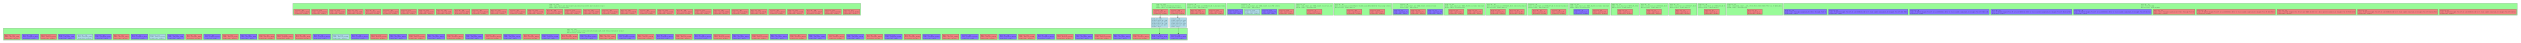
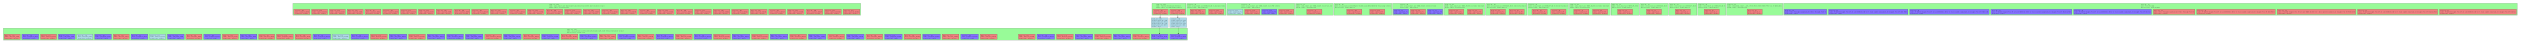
  digraph {
    fontname="IBM Plex Mono"
    node [fillcolor=lightcoral fontname="IBM Plex Mono" shape=box style=filled]
    edge [fontname="IBM Plex Mono"]
    n1 [label="port_id: 322\lname: capture_AUX31\ldirection: output\l"]
    n2 [label="port_id: 302\lname: capture_AUX30\ldirection: output\l"]
    n3 [label="port_id: 188\lname: capture_AUX29\ldirection: output\l"]
    n4 [label="port_id: 182\lname: capture_AUX28\ldirection: output\l"]
    n5 [label="port_id: 214\lname: capture_AUX27\ldirection: output\l"]
    n6 [label="port_id: 167\lname: capture_AUX26\ldirection: output\l"]
    n7 [label="port_id: 187\lname: capture_AUX26\ldirection: output\l"]
    n8 [label="port_id: 180\lname: capture_AUX24\ldirection: output\l"]
    n9 [label="port_id: 269\lname: capture_AUX23\ldirection: output\l"]
    n10 [label="port_id: 285\lname: capture_AUX22\ldirection: output\l"]
    n11 [label="port_id: 186\lname: capture_AUX21\ldirection: output\l"]
    n12 [label="port_id: 166\lname: capture_AUX20\ldirection: output\l"]
    n13 [label="port_id: 320\lname: capture_AUX19\ldirection: output\l"]
    n14 [label="port_id: 316\lname: capture_AUX18\ldirection: output\l"]
    n15 [label="port_id: 185\lname: capture_AUX17\ldirection: output\l"]
    n16 [label="port_id: 210\lname: capture_AUX15\ldirection: output\l"]
    n17 [label="port_id: 268\lname: capture_AUX14\ldirection: output\l"]
    n18 [label="port_id: 184\lname: capture_AUX13\ldirection: output\l"]
    n19 [label="port_id: 171\lname: capture_AUX12\ldirection: output\l"]
    n20 [label="port_id: 297\lname: capture_AUX11\ldirection: output\l"]
    n21 [label="port_id: 163\lname: capture_AUX10\ldirection: output\l"]
    n22 [label="port_id: 183\lname: capture_AUX9\ldirection: output\l"]
    n23 [label="port_id: 156\lname: capture_AUX8\ldirection: output\l"]
    n24 [label="port_id: 162\lname: capture_AUX7\ldirection: output\l"]
    n25 [label="port_id: 172\lname: capture_AUX6\ldirection: output\l"]
    n26 [label="port_id: 154\lname: capture_AUX5\ldirection: output\l"]
    n27 [label="port_id: 87\lname: capture_AUX4\ldirection: output\l"]
    n28 [label="port_id: 247\lname: capture_AUX3\ldirection: output\l"]
    n29 [label="port_id: 150\lname: capture_AUX2\ldirection: output\l"]
    n30 [label="port_id: 168\lname: capture_AUX1\ldirection: output\l"]
    n31 [label="port_id: 146\lname: capture_AUX0\ldirection: output\l"]
    n32 [fillcolor=lightslateblue label="port_id: 287\lname: playback_AUX1\ldirection: input\l"]
    n33 [fillcolor=lightslateblue label="port_id: 328\lname: playback_AUX0\ldirection: input\l"]
    n34 [label="port_id: 257\lname: monitor_AUX31\ldirection: output\l"]
    n35 [fillcolor=lightslateblue label="port_id: 142\lname: playback_AUX31\ldirection: input\l"]
    n36 [label="port_id: 175\lname: monitor_AUX30\ldirection: output\l"]
    n37 [fillcolor=lightslateblue label="port_id: 138\lname: playback_AUX30\ldirection: input\l"]
    n38 [label="port_id: 176\lname: monitor_AUX29\ldirection: output\l"]
    n39 [fillcolor=lightslateblue label="port_id: 134\lname: playback_AUX29\ldirection: input\l"]
    n40 [label="port_id: 181\lname: monitor_AUX28\ldirection: output\l"]
-   n41 [fillcolor=lightslateblue label="port_id: 130\lname: playback_AUX28\ldirection: input\l"]
    n42 [label="port_id: 63\lname: monitor_AUX27\ldirection: output\l"]
    n43 [fillcolor=lightslateblue label="port_id: 126\lname: playback_AUX27\ldirection: input\l"]
    n44 [label="port_id: 177\lname: monitor_AUX26\ldirection: output\l"]
    n45 [fillcolor=lightslateblue label="port_id: 122\lname: playback_AUX26\ldirection: input\l"]
    n46 [label="port_id: 253\lname: monitor_AUX25\ldirection: output\l"]
    n47 [fillcolor=lightslateblue label="port_id: 118\lname: playback_AUX25\ldirection: input\l"]
    n48 [label="port_id: 114\lname: monitor_AUX24\ldirection: output\l"]
    n49 [fillcolor=lightslateblue label="port_id: 110\lname: playback_AUX24\ldirection: input\l"]
    n50 [label="port_id: 106\lname: monitor_AUX23\ldirection: output\l"]
    n51 [fillcolor=lightslateblue label="port_id: 102\lname: playback_AUX23\ldirection: input\l"]
    n52 [label="port_id: 161\lname: monitor_AUX22\ldirection: output\l"]
    n53 [fillcolor=lightslateblue label="port_id: 157\lname: playback_AUX22\ldirection: input\l"]
    n54 [label="port_id: 153\lname: monitor_AUX21\ldirection: output\l"]
    n55 [fillcolor=lightslateblue label="port_id: 149\lname: playback_AUX21\ldirection: input\l"]
    n56 [label="port_id: 145\lname: monitor_AUX20\ldirection: output\l"]
    n57 [fillcolor=lightslateblue label="port_id: 141\lname: playback_AUX20\ldirection: input\l"]
    n58 [label="port_id: 137\lname: monitor_AUX19\ldirection: output\l"]
    n59 [fillcolor=lightslateblue label="port_id: 133\lname: playback_AUX19\ldirection: input\l"]
    n60 [label="port_id: 129\lname: monitor_AUX18\ldirection: output\l"]
    n61 [fillcolor=lightslateblue label="port_id: 125\lname: playback_AUX18\ldirection: input\l"]
    n62 [label="port_id: 121\lname: monitor_AUX17\ldirection: output\l"]
    n63 [fillcolor=lightslateblue label="port_id: 117\lname: playback_AUX17\ldirection: input\l"]
    n64 [label="port_id: 115\lname: monitor_AUX16\ldirection: output\l"]
    n65 [fillcolor=lightslateblue label="port_id: 113\lname: playback_AUX16\ldirection: input\l"]
    n66 [label="port_id: 111\lname: monitor_AUX15\ldirection: output\l"]
    n67 [fillcolor=lightslateblue label="port_id: 109\lname: playback_AUX15\ldirection: input\l"]
    n68 [label="port_id: 107\lname: monitor_AUX14\ldirection: output\l"]
    n69 [fillcolor=lightslateblue label="port_id: 105\lname: playback_AUX14\ldirection: input\l"]
-   n70 [label="port_id: 152\lname: monitor_AUX13\ldirection: output\l"]
+   n70 [fillcolor=lightslateblue label="port_id: 152\lname: monitor_AUX13\ldirection: output\l"]
    n71 [fillcolor=lightslateblue label="port_id: 148\lname: playback_AUX13\ldirection: input\l"]
    n72 [label="port_id: 144\lname: monitor_AUX12\ldirection: output\l"]
    n73 [fillcolor=lightslateblue label="port_id: 140\lname: playback_AUX12\ldirection: input\l"]
    n74 [label="port_id: 136\lname: monitor_AUX11\ldirection: output\l"]
    n75 [fillcolor=lightslateblue label="port_id: 132\lname: playback_AUX11\ldirection: input\l"]
    n76 [fillcolor=lightblue label="port_id: 128\lname: monitor_AUX10\ldirection: output\l"]
    n77 [fillcolor=lightslateblue label="port_id: 124\lname: playback_AUX10\ldirection: input\l"]
    n78 [label="port_id: 120\lname: monitor_AUX9\ldirection: output\l"]
    n79 [label="port_id: 116\lname: playback_AUX9\ldirection: input\l"]
    n80 [label="port_id: 112\lname: monitor_AUX8\ldirection: output\l"]
    n81 [fillcolor=lightslateblue label="port_id: 108\lname: playback_AUX8\ldirection: input\l"]
    n82 [label="port_id: 104\lname: monitor_AUX7\ldirection: output\l"]
    n83 [fillcolor=lightslateblue label="port_id: 100\lname: playback_AUX7\ldirection: name\l"]
    n84 [label="port_id: 159\lname: monitor_AUX6\ldirection: output\l"]
    n85 [fillcolor=lightslateblue label="port_id: 155\lname: playback_AUX6\ldirection: input\l"]
    n86 [fillcolor=lightblue label="port_id: 151\lname: monitor_AUX5\ldirection: output\l"]
    n87 [fillcolor=lightslateblue label="port_id: 147\lname: playback_AUX5\ldirection: input\l"]
    n88 [label="port_id: 143\lname: monitor_AUX4\ldirection: output\l"]
    n89 [fillcolor=lightslateblue label="port_id: 139\lname: playback_AUX4\ldirection: input\l"]
    n90 [fillcolor=lightblue label="port_id: 135\lname: monitor_AUX3\ldirection: output\l"]
    n91 [fillcolor=lightslateblue label="port_id: 131\lname: playback_AUX3\ldirection: input\l"]
    n92 [label="port_id: 127\lname: monitor_AUX2\ldirection: output\l"]
    n93 [fillcolor=lightslateblue label="port_id: 123\lname: playback_AUX2\ldirection: input\l"]
    n94 [label="port_id: 119\lname: monitor_AUX1\ldirection: output\l"]
    n95 [label="port_id: 217\lname: output_FR\ldirection: output\l"]
    n96 [label="port_id: 307\lname: output_FL\ldirection: output\l"]
    n97 [label="port_id: 202\lname: capture_FR\ldirection: output\l"]
    n98 [label="port_id: 201\lname: capture_FL\ldirection: output\l"]
    n99 [label="port_id: 200\lname: monitor_FR\ldirection: output\l"]
    n100 [fillcolor=lightslateblue label="port_id: 199\lname: playback_FR\ldirection: input\l"]
-   n101 [fillcolor=lightblue label="port_id: 198\lname: monitor_FL\ldirection: output\l"]
-   n102 [fillcolor=lightslateblue label="port_id: 197\lname: playback_FL\ldirection: input\l"]
+   n101 [label="port_id: 198\lname: monitor_FL\ldirection: output\l"]
+   n102 [fillcolor=lightblue label="port_id: 197\lname: playback_FL\ldirection: input\l"]
    n103 [label="port_id: 77\lname: capture_1\ldirection: output\l"]
    n104 [label="port_id: 196\lname: capture_FR\ldirection: output\l"]
    n105 [label="port_id: 195\lname: capture_FL\ldirection: output\l"]
    n106 [fillcolor=lightslateblue label="port_id: 97\lname: playback_FR\ldirection: input\l"]
    n107 [label="port_id: 96\lname: monitor_FL\ldirection: output\l"]
    n108 [fillcolor=lightslateblue label="port_id: 95\lname: playback_FL\ldirection: input\l"]
    n109 [label="port_id: 94\lname: capture_FR\ldirection: output\l"]
    n110 [label="port_id: 93\lname: capture_FL\ldirection: output\l"]
    n111 [label="port_id: 92\lname: capture_FR\ldirection: output\l"]
    n112 [label="port_id: 91\lname: capture_FL\ldirection: output\l"]
    n113 [label="port_id: 90\lname: capture_FR\ldirection: output\l"]
    n114 [label="port_id: 78\lname: capture_FL\ldirection: output\l"]
    n115 [label="port_id: 80\lname: capture_FR\ldirection: output\l"]
-   n116 [fillcolor=lightslateblue label="port_id: 79\lname: capture_FL\ldirection: output\l"]
+   n116 [label="port_id: 79\lname: capture_FL\ldirection: output\l"]
    n117 [label="port_id: 75\lname: capture_1\ldirection: output\l"]
    n118 [label="port_id: 73\lname: capture_1\ldirection: output\l"]
    n119 [label="port_id: 71\lname: capture_1\ldirection: output\l"]
    n120 [label="port_id: 69\lname: capture_1\ldirection: output\l"]
    n121 [label="port_id: 67\lname: capture_1\ldirection: output\l"]
    n122 [label="port_id: 47\lname: M-AUDIO Oxygen Pro 49 at usb-0000:0c:00-1-2- full speed:(capture_3) Oxygen Pro 49 Editor\ldirection: output\l"]
    n123 [label="port_id: 46\lname: M-AUDIO Oxygen Pro 49 at usb-0000:0c:00-1-2- full speed:(capture_2) Oxygen Pro 49 Mackie/HUI\ldirection: output\l"]
    n124 [label="port_id: 45\lname: M-AUDIO Oxygen Pro 49 at usb-0000:0c:00-1-2- full speed:(capture_1) Oxygen Pro 49 MIDI DIN\ldirection: output\l"]
    n125 [label="port_id: 44\lname: M-AUDIO Oxygen Pro 49 at usb-0000:0c:00-1-2- full speed:(capture_0) Oxygen Pro 49 USB MIDI\ldirection: output\l"]
    n126 [label="port_id: 43\lname: Midi Through:(capture_0) Midi Through Port-0\ldirection: output\l"]
    n127 [fillcolor=lightslateblue label="port_id: 42\lname: M-AUDIO Oxygen Pro 49 at usb-0000:0c:00-1-2- full speed:(playback_3) Oxygen Pro 49 Editor\ldirection: input\l"]
    n128 [fillcolor=lightslateblue label="port_id: 41\lname: M-AUDIO Oxygen Pro 49 at usb-0000:0c:00-1-2- full speed:(playback_2) Oxygen Pro 49 Mackie/HUI\ldirection: input\l"]
    n129 [fillcolor=lightslateblue label="port_id: 40\lname: M-AUDIO Oxygen Pro 49 at usb-0000:0c:00-1-2- full speed:(playback_1) Oxygen Pro 49 MIDI DIN\ldirection: input\l"]
    n130 [fillcolor=lightslateblue label="port_id: 39\lname: M-AUDIO Oxygen Pro 49 at usb-0000:0c:00-1-2- full speed:(playback_0) Oxygen Pro 49 USB MIDI\ldirection: input\l"]
    n131 [fillcolor=lightslateblue label="port_id: 38\lname: Midi Through:(playback_0) Midi Through Port-0\ldirection: input\l"]
    n132 [fillcolor=lightblue label="link_id: 158\loutput_node_id: 289\linput_node_id: 291\loutput_port_id: 217\linput_port_id: 287\lstate: init\l"]
    n133 [fillcolor=lightblue label="link_id: 216\loutput_node_id: 289\linput_node_id: 291\loutput_port_id: 307\linput_port_id: 328\lstate: init\l"]
    subgraph cluster_1 {
      bgcolor=palegreen
      label="node_id: 286\lname: alsa_input.usb-Soundcraft_Soundcraft_Ui24-00.multichannel-input\lmedia_class: Audio/Source\l"
      n1
      n2
      n3
      n4
      n5
      n6
      n7
      n8
      n9
      n10
      n11
      n12
      n13
      n14
      n15
      n16
      n17
      n18
      n19
      n20
      n21
      n22
      n23
      n24
      n25
      n26
      n27
      n28
      n29
      n30
      n31
    }
    subgraph cluster_2 {
      bgcolor=palegreen
      label="node_id: 291\lname: alsa_output.usb-Soundcraft_Soundcraft_Ui24-00.multichannel-output\lmedia_class: Audio/Sink\l"
      n32
      n33
      n34
      n35
      n36
      n37
      n38
      n39
      n40
-     n41
      n42
      n43
      n44
      n45
      n46
      n47
      n48
      n49
      n50
      n51
      n52
      n53
      n54
      n55
      n56
      n57
      n58
      n59
      n60
      n61
      n62
      n63
      n64
      n65
      n66
      n67
      n68
      n69
      n70
      n71
      n72
      n73
      n74
      n75
      n76
      n77
      n78
      n79
      n80
      n81
      n82
      n83
      n84
      n85
      n86
      n87
      n88
      n89
      n90
      n91
      n92
      n93
      n94
    }
    subgraph cluster_3 {
      bgcolor=palegreen
      label="node_id: 289\lname: Firefox Developer Edition\lmedia_class: Stream/Output/Audio\l"
      n95
      n96
    }
    subgraph cluster_4 {
      bgcolor=palegreen
      label="node_id: 81\lname: alsa_input.pci-0000_11_00.4.analog-stereo\lmedia_class: Audio/Source\l"
      n97
      n98
    }
    subgraph cluster_5 {
      bgcolor=palegreen
      label="node_id: 33\lname: alsa_output.pci-0000_11_00.4.iec958-stereo\lmedia_class: Audio/Sink\l"
      n99
      n100
      n101
      n102
    }
    subgraph cluster_6 {
      bgcolor=palegreen
      label="node_id: 76\lname: v4l2_input.pci-0000_11_00.3-usb-0_4_1.0\lmedia_class: Video/Source\l"
      n103
    }
    subgraph cluster_7 {
      bgcolor=palegreen
      label="node_id: 89\lname: alsa_input.usb-ZOOM_Q2n-4K_Web_Cam_000C24065211-02.analog-stereo\lmedia_class: Audio/Source\l"
      n104
      n105
    }
    subgraph cluster_8 {
      bgcolor=palegreen
      label="node_id: 86\lname: alsa_output.pci-0000_0f_00.1.hdmi-stereo\lmedia_class: Audio/Sink\l"
      n106
      n107
      n108
    }
    subgraph cluster_9 {
      bgcolor=palegreen
      label="node_id: 85\lname: alsa_input.pci-0000_09_00.0.stereo-fallback\lmedia_class: Audio/Source\l"
      n109
      n110
    }
    subgraph cluster_10 {
      bgcolor=palegreen
      label="node_id: 84\lname: alsa_input.pci-0000_08_00.0.stereo-fallback\lmedia_class: Audio/Source\l"
      n111
      n112
    }
    subgraph cluster_11 {
      bgcolor=palegreen
      label="node_id: 83\lname: alsa_input.pci-0000_07_00.0.stereo-fallback\lmedia_class: Audio/Source\l"
      n113
      n114
    }
    subgraph cluster_12 {
      bgcolor=palegreen
      label="node_id: 82\lname: alsa_input.pci-0000_06_00.0.stereo-fallback\lmedia_class: Audio/Source\l"
      n115
      n116
    }
    subgraph cluster_13 {
      bgcolor=palegreen
      label="node_id: 74\lname: v4l2_input.pci-0000_09_00.0\lmedia_class: Video/Source\l"
      n117
    }
    subgraph cluster_14 {
      bgcolor=palegreen
      label="node_id: 72\lname: v4l2_input.pci-0000_08_00.0\lmedia_class: Video/Source\l"
      n118
    }
    subgraph cluster_15 {
      bgcolor=palegreen
      label="node_id: 70\lname: v4l2_input.pci-0000_07_00.0\lmedia_class: Video/Source\l"
      n119
    }
    subgraph cluster_16 {
      bgcolor=palegreen
      label="node_id: 68\lname: v4l2_input.pci-0000_06_00.0\lmedia_class: Video/Source\l"
      n120
    }
    subgraph cluster_17 {
      bgcolor=palegreen
      label="node_id: 66\lname: libcamera_input.__SB_.PCI0.GP13.XHC0.RHUB.PRT4-4_1.0-1686_04bc\lmedia_class: Video/Source\l"
      n121
    }
    subgraph cluster_18 {
      bgcolor=palegreen
      label="node_id: 37\lname: Midi-Bridge\lmedia_class: Midi/Bridge\l"
      n122
      n123
      n124
      n125
      n126
      n127
      n128
      n129
      n130
      n131
    }
    subgraph cluster_19 {
      bgcolor=palegreen
      label="node_id: 29\lname: Freewheel-Driver\lmedia_class: (null)\l"
    }
    subgraph cluster_20 {
      bgcolor=palegreen
      label="node_id: 28\lname: Dummy-Driver\lmedia_class: (null)\l"
    }
    n95 -> n132
    n96 -> n133
    n132 -> n32
    n133 -> n33
  }
